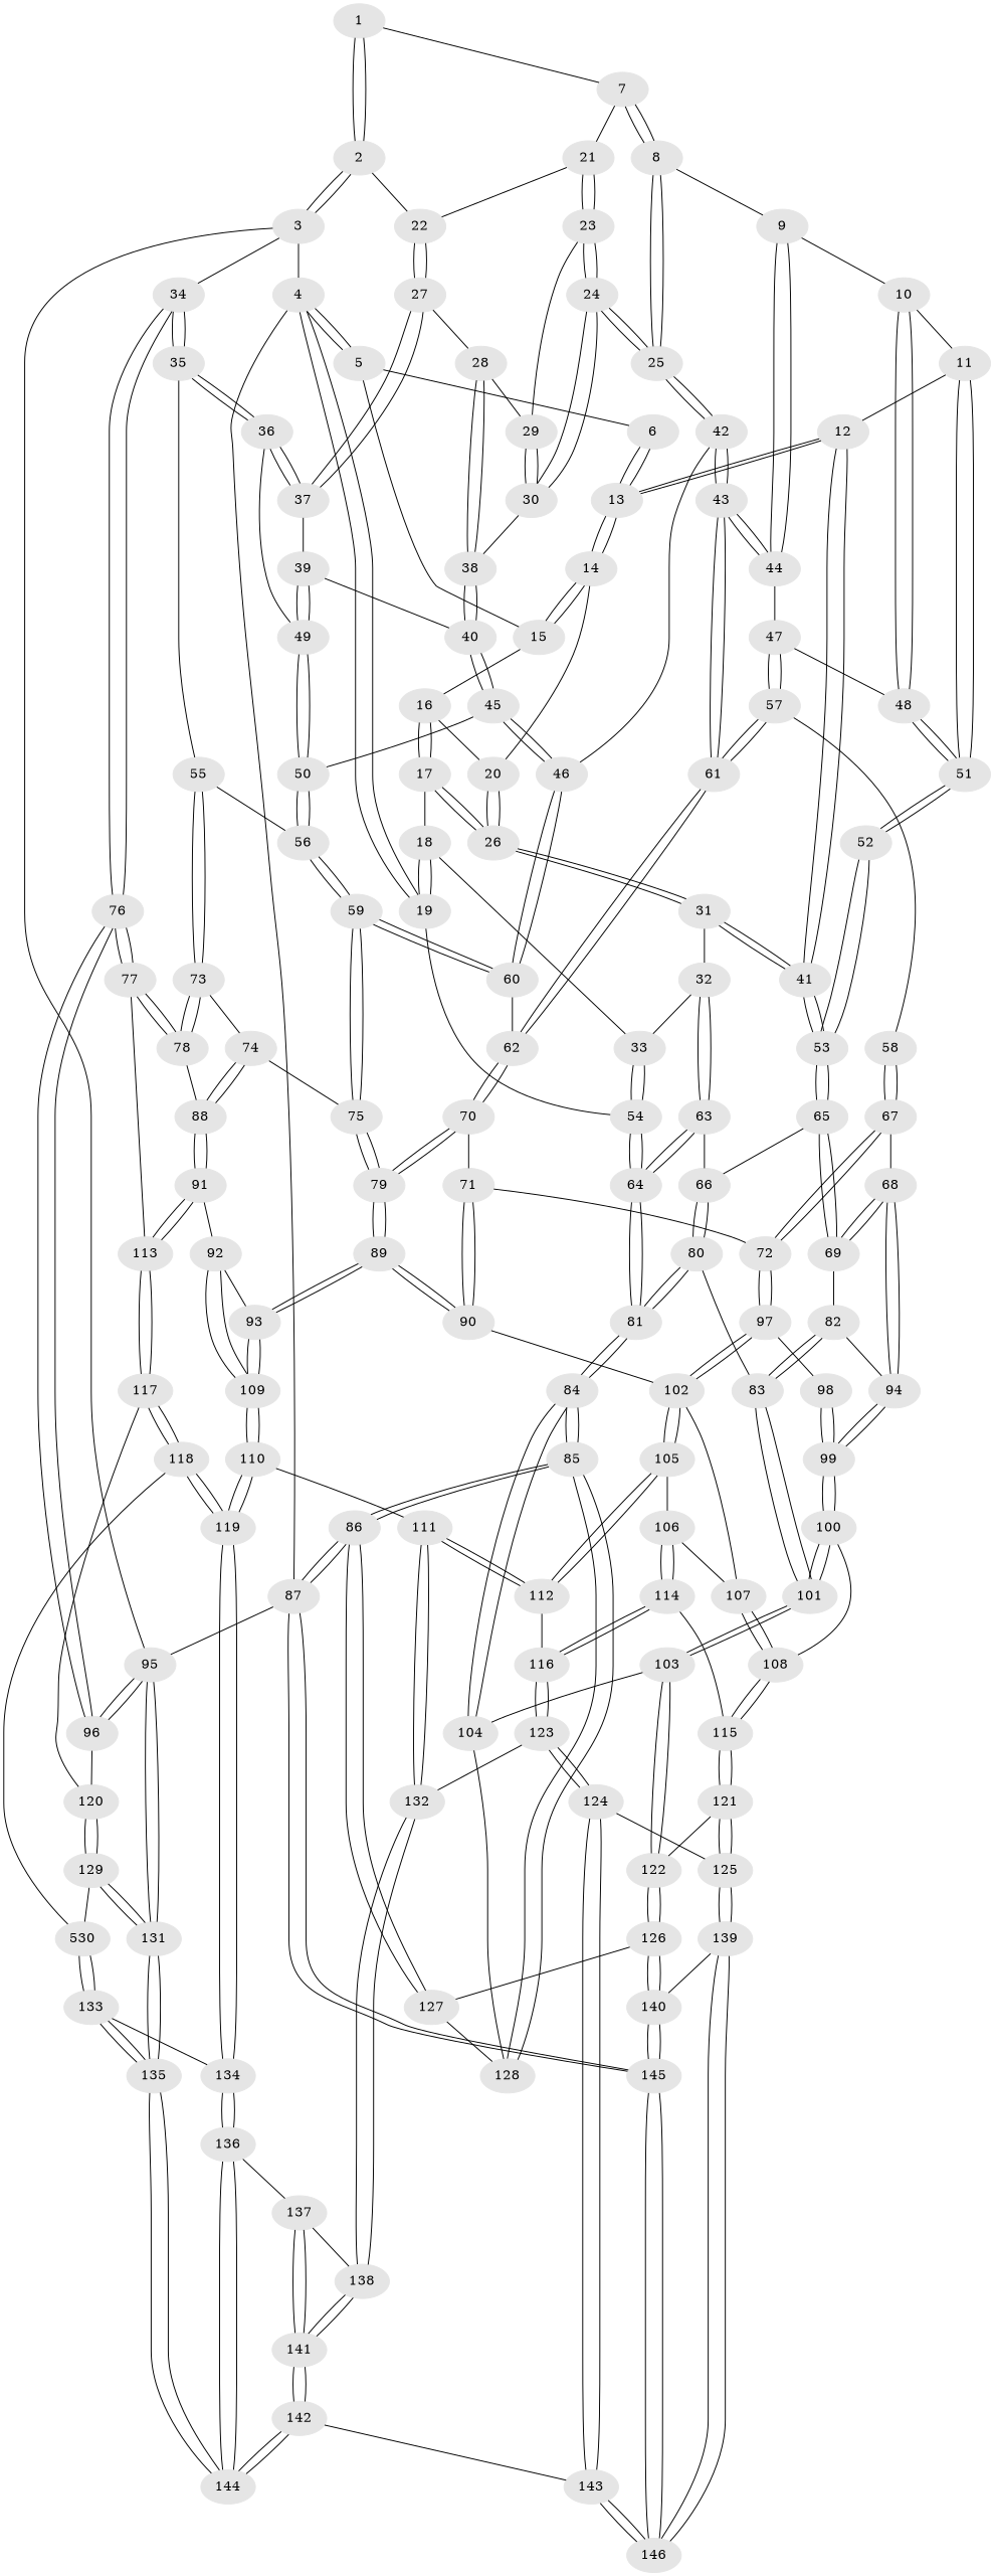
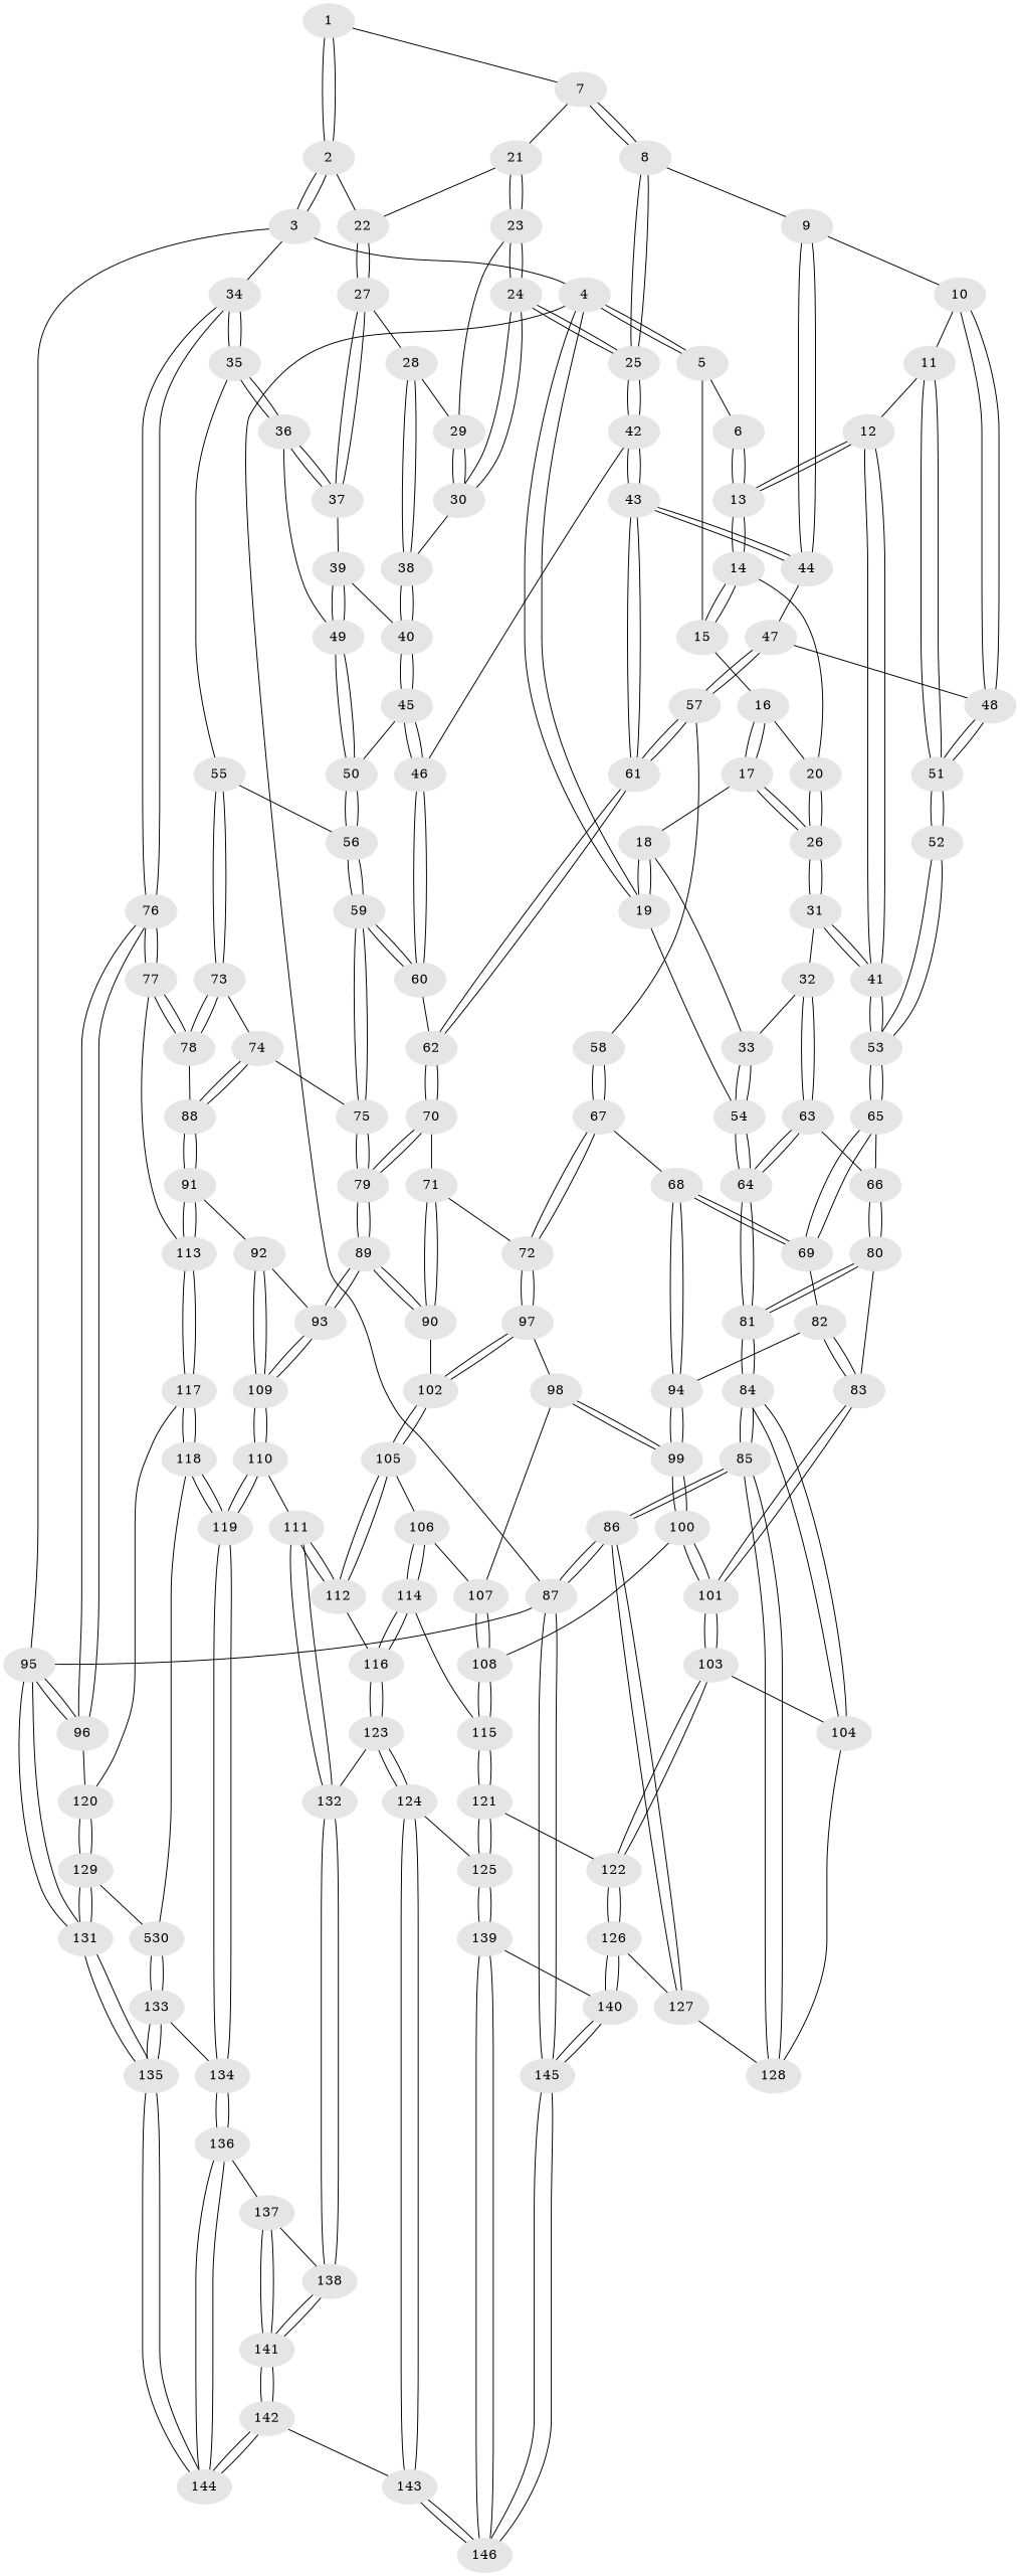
  graph {
    node [color=gray90 style=filled]
    1
    2
    7
    3
    22
    8
    21
    4
    34
    95
    27
    5
    19
    87
    35
    76
    96
    131
    6
    15
    54
    145
    13
    16
    14
    9
    25
    23
    10
    44
    42
    11
    48
    47
    12
    51
    41
    52
    53
    20
    26
    17
    18
    33
    31
    64
    24
    29
    28
    37
    30
    38
    43
    46
    32
    39
    40
    63
    66
    36
    55
    77
    49
    56
    73
    50
    45
    65
    61
    60
    62
    57
    58
    59
    67
    69
    81
    74
    78
    75
    68
    72
    79
    70
    71
    80
    84
    82
    83
    94
    97
    99
    90
    89
    102
    98
    88
    91
    113
    120
    117
    93
    101
    85
    104
    103
    86
    128
    127
    146
    92
    109
    105
    110
    100
    135
    129
    107
    108
    115
    122
    106
    112
    126
    114
    116
    121
    111
    119
    132
    134
    138
    123
    118
    125
    124
    n137 [label=530]
    133
    136
    139
    140
    143
    144
    141
    137
    142
    1 -- 2
    1 -- 2
    1 -- 7
    2 -- 3
    2 -- 3
    2 -- 22
    7 -- 8
    7 -- 8
    7 -- 21
    3 -- 4
    3 -- 34
    3 -- 95
    22 -- 27
    22 -- 27
    8 -- 9
    8 -- 25
    8 -- 25
    21 -- 22
    21 -- 23
    21 -- 23
    4 -- 5
    4 -- 5
    4 -- 19
    4 -- 19
    4 -- 87
    34 -- 35
    34 -- 35
    34 -- 76
    34 -- 76
    95 -- 96
    95 -- 96
    95 -- 131
    95 -- 131
    27 -- 28
    27 -- 37
    27 -- 37
    5 -- 6
    5 -- 15
    19 -- 54
    87 -- 95
    87 -- 145
    87 -- 145
    35 -- 36
    35 -- 36
    35 -- 55
    76 -- 96
    76 -- 96
    76 -- 77
    76 -- 77
    96 -- 120
    131 -- 135
    131 -- 135
    6 -- 13
    6 -- 13
    15 -- 16
    54 -- 64
    54 -- 64
    145 -- 146
    145 -- 146
    13 -- 14
    13 -- 14
    16 -- 20
    16 -- 17
    16 -- 17
    14 -- 15
    14 -- 15
    14 -- 20
    9 -- 10
    9 -- 44
    9 -- 44
    25 -- 42
    25 -- 42
    23 -- 24
    23 -- 24
    23 -- 29
    10 -- 11
    10 -- 48
    10 -- 48
    44 -- 47
    42 -- 43
    42 -- 43
    42 -- 46
    11 -- 12
    11 -- 51
    11 -- 51
    48 -- 51
    48 -- 51
    47 -- 48
    47 -- 57
    47 -- 57
    12 -- 13
    12 -- 13
    12 -- 41
    12 -- 41
    51 -- 52
    51 -- 52
    41 -- 53
    41 -- 53
    52 -- 53
    52 -- 53
    53 -- 65
    53 -- 65
    20 -- 26
    20 -- 26
    26 -- 31
    26 -- 31
    17 -- 26
    17 -- 26
    17 -- 18
    18 -- 19
    18 -- 19
    18 -- 33
    33 -- 54
    33 -- 54
    31 -- 41
    31 -- 41
    31 -- 32
    64 -- 81
    64 -- 81
    24 -- 25
    24 -- 25
    24 -- 30
    24 -- 30
    29 -- 30
    29 -- 30
    28 -- 29
    28 -- 38
    28 -- 38
    37 -- 39
    30 -- 38
    38 -- 40
    38 -- 40
    43 -- 44
    43 -- 44
    43 -- 61
    43 -- 61
    46 -- 60
    46 -- 60
    32 -- 33
    32 -- 63
    32 -- 63
    39 -- 40
    39 -- 49
    39 -- 49
    40 -- 45
    40 -- 45
    63 -- 64
    63 -- 64
    63 -- 66
    66 -- 80
    66 -- 80
    36 -- 37
    36 -- 37
    36 -- 49
    55 -- 56
    55 -- 73
    55 -- 73
    77 -- 78
    77 -- 78
    77 -- 113
    49 -- 50
    49 -- 50
    56 -- 59
    56 -- 59
    73 -- 74
    73 -- 78
    73 -- 78
    50 -- 56
    50 -- 56
    45 -- 46
    45 -- 46
    45 -- 50
    65 -- 66
    65 -- 69
    65 -- 69
    61 -- 62
    61 -- 62
    60 -- 62
    62 -- 70
    62 -- 70
    57 -- 61
    57 -- 61
    57 -- 58
    58 -- 67
    58 -- 67
    59 -- 60
    59 -- 60
    59 -- 75
    59 -- 75
    67 -- 68
    67 -- 72
    67 -- 72
    69 -- 82
    81 -- 84
    81 -- 84
    74 -- 75
    74 -- 88
    74 -- 88
    78 -- 88
    75 -- 79
    75 -- 79
    68 -- 69
    68 -- 69
    68 -- 94
    68 -- 94
    72 -- 97
    72 -- 97
    79 -- 89
    79 -- 89
    70 -- 79
    70 -- 79
    70 -- 71
    71 -- 72
    71 -- 90
    71 -- 90
    80 -- 81
    80 -- 81
    80 -- 83
    84 -- 85
    84 -- 85
    84 -- 104
    84 -- 104
    82 -- 83
    82 -- 83
    82 -- 94
    83 -- 101
    83 -- 101
    94 -- 99
    94 -- 99
    97 -- 102
    97 -- 102
    97 -- 98
    99 -- 100
    99 -- 100
    90 -- 102
    89 -- 90
    89 -- 90
    89 -- 93
    89 -- 93
    102 -- 105
    102 -- 105
    98 -- 99
    98 -- 99
-   102 -- 107
+   98 -- 107
    88 -- 91
    88 -- 91
    91 -- 113
    91 -- 113
    91 -- 92
    113 -- 117
    113 -- 117
    120 -- 129
    120 -- 129
    117 -- 120
    117 -- 118
    117 -- 118
    93 -- 109
    93 -- 109
    101 -- 103
    101 -- 103
    85 -- 86
    85 -- 86
    85 -- 128
    85 -- 128
    104 -- 128
    103 -- 104
    103 -- 122
    103 -- 122
    86 -- 87
    86 -- 87
    86 -- 127
    86 -- 127
    127 -- 128
    92 -- 93
    92 -- 109
    92 -- 109
    109 -- 110
    109 -- 110
    105 -- 106
    105 -- 112
    105 -- 112
    110 -- 111
    110 -- 119
    110 -- 119
    100 -- 101
    100 -- 101
    100 -- 108
    135 -- 144
    135 -- 144
    129 -- 131
    129 -- 131
    129 -- n137
    107 -- 108
    107 -- 108
    108 -- 115
    108 -- 115
    115 -- 121
    115 -- 121
    122 -- 126
    122 -- 126
    106 -- 107
    106 -- 114
    106 -- 114
    112 -- 116
    126 -- 127
    126 -- 140
    126 -- 140
    114 -- 115
    114 -- 116
    114 -- 116
    116 -- 123
    116 -- 123
    121 -- 122
    121 -- 125
    121 -- 125
    111 -- 112
    111 -- 112
    111 -- 132
    111 -- 132
    119 -- 134
    119 -- 134
    132 -- 138
    132 -- 138
    134 -- 136
    134 -- 136
    138 -- 141
    138 -- 141
    123 -- 132
    123 -- 124
    123 -- 124
    118 -- 119
    118 -- 119
    118 -- n137
    125 -- 139
    125 -- 139
    124 -- 125
    124 -- 143
    124 -- 143
    n137 -- 133
    n137 -- 133
    133 -- 135
    133 -- 135
    133 -- 134
    136 -- 144
    136 -- 144
    136 -- 137
    139 -- 146
    139 -- 146
    139 -- 140
    140 -- 145
    140 -- 145
    143 -- 146
    143 -- 146
    141 -- 142
    141 -- 142
    137 -- 138
    137 -- 141
    137 -- 141
    142 -- 143
    142 -- 144
    142 -- 144
  }
